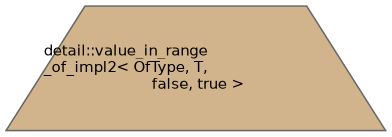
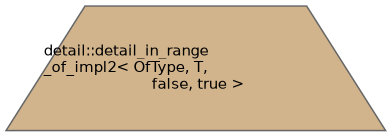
  digraph {
    rankdir=LR
-   n1 [color=grey40 fillcolor=tan fontname=Helvetica fontsize=10 height=0.2 label="detail::value_in_range\l_of_impl2\< OfType, T,\l false, true \>" shape=trapezium style=filled width=0.4]
+   n1 [color=grey40 fillcolor=tan fontname=Helvetica fontsize=10 height=0.2 label="detail::detail_in_range\l_of_impl2\< OfType, T,\l false, true \>" shape=trapezium style=filled width=0.4]
  }
